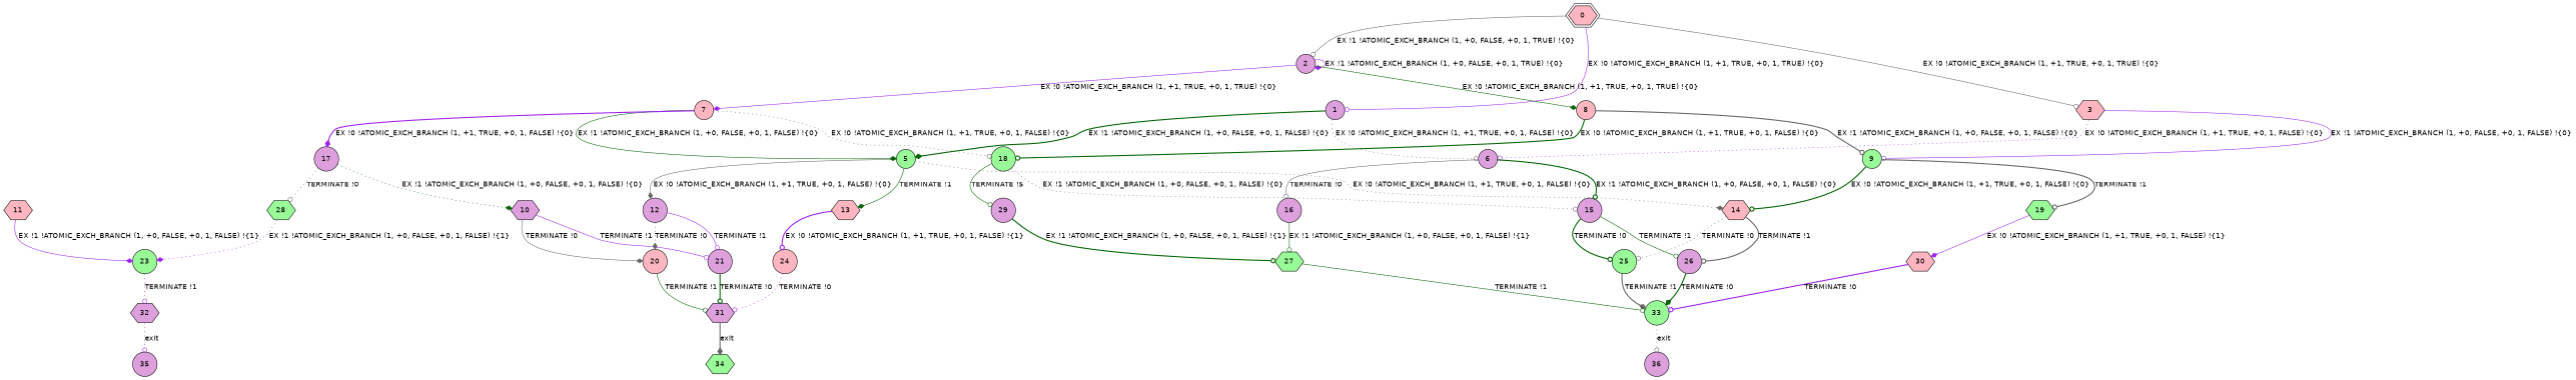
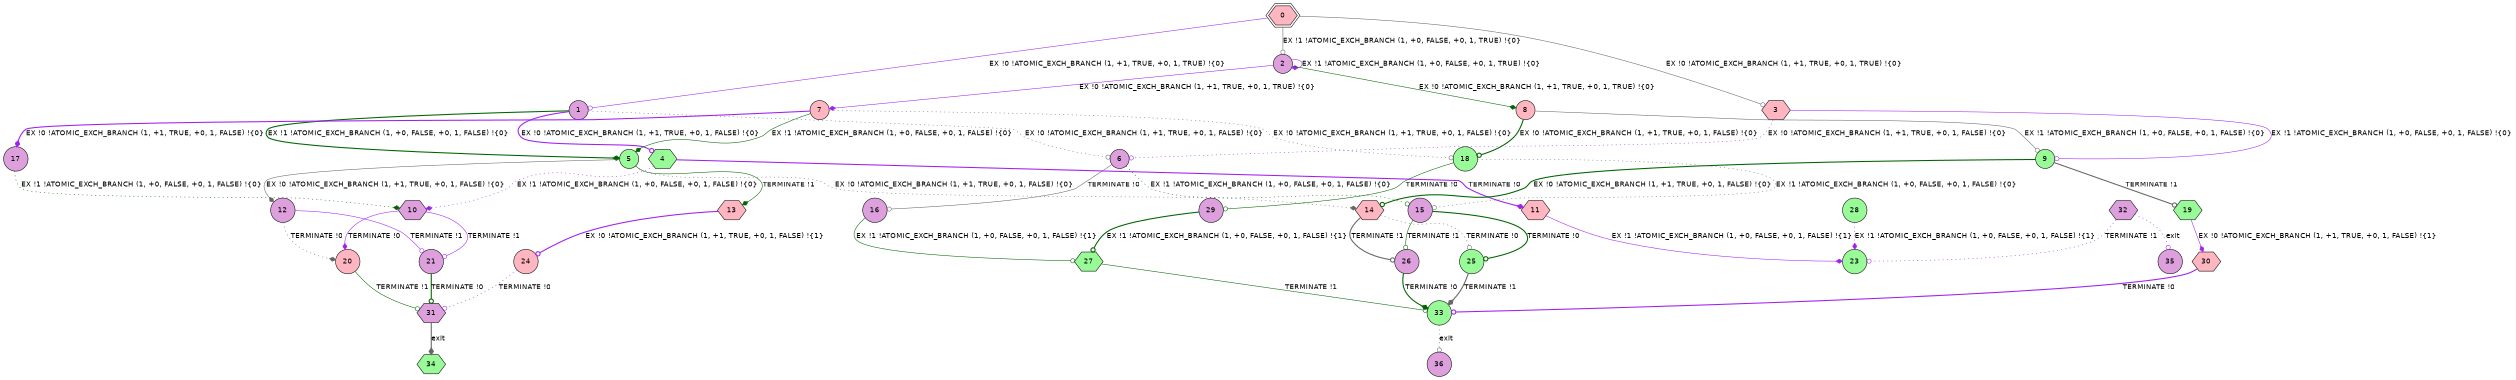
  digraph {
    fontname="DejaVu Sans"
    node [fillcolor=plum fontname="DejaVu Sans" shape=circle style=filled]
    edge [arrowhead=odot color=purple fontname="DejaVu Sans" style=solid]
    0 [fillcolor=lightpink peripheries=2 shape=hexagon]
    1
    2
    3 [fillcolor=lightpink shape=hexagon]
+   4 [fillcolor=palegreen shape=hexagon]
    5 [fillcolor=palegreen]
    6
    7 [fillcolor=lightpink]
    8 [fillcolor=lightpink]
    9 [fillcolor=palegreen]
    10 [shape=hexagon]
    11 [fillcolor=lightpink shape=hexagon]
    12
    13 [fillcolor=lightpink shape=hexagon]
    14 [fillcolor=lightpink shape=hexagon]
    15
    16
    17
    18 [fillcolor=palegreen]
    19 [fillcolor=palegreen shape=hexagon]
    20 [fillcolor=lightpink]
    21
    23 [fillcolor=palegreen]
    24 [fillcolor=lightpink]
    25 [fillcolor=palegreen]
    26
    27 [fillcolor=palegreen shape=hexagon]
-   28 [fillcolor=palegreen shape=hexagon]
+   28 [fillcolor=palegreen]
    29
    30 [fillcolor=lightpink shape=hexagon]
    31 [shape=hexagon]
    32 [shape=hexagon]
    33 [fillcolor=palegreen]
    34 [fillcolor=palegreen shape=hexagon]
    35
    36
    0 -> 1 [label="EX !0 !ATOMIC_EXCH_BRANCH (1, +1, TRUE, +0, 1, TRUE) !{0}"]
    0 -> 2 [color=gray40 label="EX !1 !ATOMIC_EXCH_BRANCH (1, +0, FALSE, +0, 1, TRUE) !{0}"]
    0 -> 3 [color=gray40 label="EX !0 !ATOMIC_EXCH_BRANCH (1, +1, TRUE, +0, 1, TRUE) !{0}"]
+   1 -> 4 [label="EX !0 !ATOMIC_EXCH_BRANCH (1, +1, TRUE, +0, 1, FALSE) !{0}" style=bold]
    1 -> 5 [arrowhead=diamond color=darkgreen label="EX !1 !ATOMIC_EXCH_BRANCH (1, +0, FALSE, +0, 1, FALSE) !{0}" style=bold]
    1 -> 6 [color=gray40 label="EX !0 !ATOMIC_EXCH_BRANCH (1, +1, TRUE, +0, 1, FALSE) !{0}" style=dotted]
    2 -> 2 [arrowhead=diamond label="EX !1 !ATOMIC_EXCH_BRANCH (1, +0, FALSE, +0, 1, TRUE) !{0}"]
    2 -> 7 [arrowhead=diamond label="EX !0 !ATOMIC_EXCH_BRANCH (1, +1, TRUE, +0, 1, TRUE) !{0}"]
    2 -> 8 [arrowhead=diamond color=darkgreen label="EX !0 !ATOMIC_EXCH_BRANCH (1, +1, TRUE, +0, 1, TRUE) !{0}"]
    3 -> 6 [label="EX !0 !ATOMIC_EXCH_BRANCH (1, +1, TRUE, +0, 1, FALSE) !{0}" style=dotted]
    3 -> 9 [label="EX !1 !ATOMIC_EXCH_BRANCH (1, +0, FALSE, +0, 1, FALSE) !{0}"]
+   4 -> 10 [arrowhead=diamond label="EX !1 !ATOMIC_EXCH_BRANCH (1, +0, FALSE, +0, 1, FALSE) !{0}" style=dotted]
+   4 -> 11 [arrowhead=diamond label="TERMINATE !0" style=bold]
    5 -> 12 [arrowhead=diamond color=gray40 label="EX !0 !ATOMIC_EXCH_BRANCH (1, +1, TRUE, +0, 1, FALSE) !{0}"]
    5 -> 13 [arrowhead=diamond color=darkgreen label="TERMINATE !1"]
    5 -> 14 [arrowhead=diamond color=gray40 label="EX !0 !ATOMIC_EXCH_BRANCH (1, +1, TRUE, +0, 1, FALSE) !{0}" style=dotted]
-   6 -> 15 [color=darkgreen label="EX !1 !ATOMIC_EXCH_BRANCH (1, +0, FALSE, +0, 1, FALSE) !{0}" style=bold]
+   6 -> 15 [color=darkgreen label="EX !1 !ATOMIC_EXCH_BRANCH (1, +0, FALSE, +0, 1, FALSE) !{0}" style=dotted]
    6 -> 16 [color=gray40 label="TERMINATE !0"]
    7 -> 5 [arrowhead=diamond color=darkgreen label="EX !1 !ATOMIC_EXCH_BRANCH (1, +0, FALSE, +0, 1, FALSE) !{0}"]
    7 -> 17 [arrowhead=diamond label="EX !0 !ATOMIC_EXCH_BRANCH (1, +1, TRUE, +0, 1, FALSE) !{0}" style=bold]
    7 -> 18 [color=gray40 label="EX !0 !ATOMIC_EXCH_BRANCH (1, +1, TRUE, +0, 1, FALSE) !{0}" style=dotted]
-   8 -> 9 [color=gray40 label="EX !1 !ATOMIC_EXCH_BRANCH (1, +0, FALSE, +0, 1, FALSE) !{0}" style=bold]
+   8 -> 9 [color=gray40 label="EX !1 !ATOMIC_EXCH_BRANCH (1, +0, FALSE, +0, 1, FALSE) !{0}"]
    8 -> 18 [color=darkgreen label="EX !0 !ATOMIC_EXCH_BRANCH (1, +1, TRUE, +0, 1, FALSE) !{0}" style=bold]
    9 -> 14 [color=darkgreen label="EX !0 !ATOMIC_EXCH_BRANCH (1, +1, TRUE, +0, 1, FALSE) !{0}" style=bold]
    9 -> 19 [color=gray40 label="TERMINATE !1" style=bold]
-   10 -> 20 [arrowhead=diamond color=gray40 label="TERMINATE !0"]
+   10 -> 20 [arrowhead=diamond label="TERMINATE !0"]
    10 -> 21 [label="TERMINATE !1"]
    11 -> 23 [arrowhead=diamond label="EX !1 !ATOMIC_EXCH_BRANCH (1, +0, FALSE, +0, 1, FALSE) !{1}"]
    12 -> 20 [arrowhead=diamond color=gray40 label="TERMINATE !0" style=dotted]
    12 -> 21 [label="TERMINATE !1"]
    13 -> 24 [label="EX !0 !ATOMIC_EXCH_BRANCH (1, +1, TRUE, +0, 1, FALSE) !{1}" style=bold]
    14 -> 25 [color=gray40 label="TERMINATE !0" style=dotted]
    14 -> 26 [color=gray40 label="TERMINATE !1" style=bold]
    15 -> 25 [color=darkgreen label="TERMINATE !0" style=bold]
    15 -> 26 [color=darkgreen label="TERMINATE !1"]
    16 -> 27 [color=darkgreen label="EX !1 !ATOMIC_EXCH_BRANCH (1, +0, FALSE, +0, 1, FALSE) !{1}"]
    17 -> 10 [arrowhead=diamond color=darkgreen label="EX !1 !ATOMIC_EXCH_BRANCH (1, +0, FALSE, +0, 1, FALSE) !{0}" style=dotted]
-   17 -> 28 [color=gray40 label="TERMINATE !0" style=dotted]
    18 -> 15 [color=gray40 label="EX !1 !ATOMIC_EXCH_BRANCH (1, +0, FALSE, +0, 1, FALSE) !{0}" style=dotted]
-   18 -> 29 [color=darkgreen label="TERMINATE !5"]
+   18 -> 29 [color=darkgreen label="TERMINATE !0"]
    19 -> 30 [arrowhead=diamond label="EX !0 !ATOMIC_EXCH_BRANCH (1, +1, TRUE, +0, 1, FALSE) !{1}"]
    20 -> 31 [color=darkgreen label="TERMINATE !1"]
    21 -> 31 [color=darkgreen label="TERMINATE !0" style=bold]
-   23 -> 32 [label="TERMINATE !1" style=dotted]
+   32 -> 23 [label="TERMINATE !1" style=dotted]
    24 -> 31 [label="TERMINATE !0" style=dotted]
    25 -> 33 [arrowhead=diamond color=gray40 label="TERMINATE !1" style=bold]
    26 -> 33 [arrowhead=diamond color=darkgreen label="TERMINATE !0" style=bold]
    27 -> 33 [color=darkgreen label="TERMINATE !1"]
    28 -> 23 [arrowhead=diamond label="EX !1 !ATOMIC_EXCH_BRANCH (1, +0, FALSE, +0, 1, FALSE) !{1}" style=dotted]
    29 -> 27 [color=darkgreen label="EX !1 !ATOMIC_EXCH_BRANCH (1, +0, FALSE, +0, 1, FALSE) !{1}" style=bold]
    30 -> 33 [label="TERMINATE !0" style=bold]
    31 -> 34 [arrowhead=diamond color=gray40 label=exit style=bold]
    32 -> 35 [label=exit style=dotted]
    33 -> 36 [color=gray40 label=exit style=dotted]
  }
